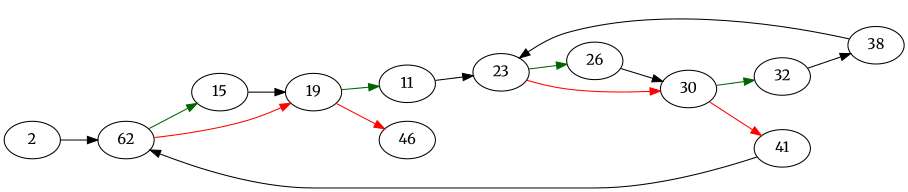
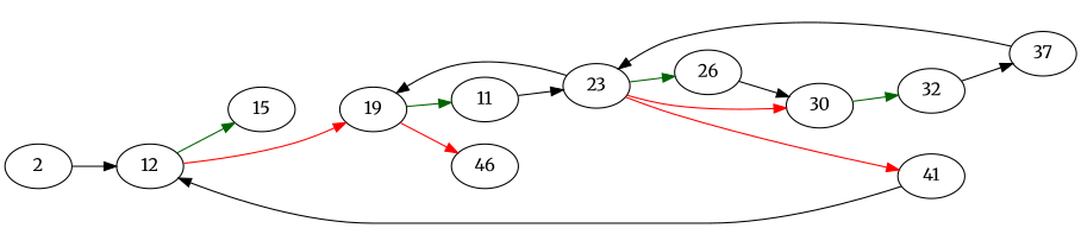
  strict digraph {
    fontname=Merriweather
    rankdir=LR
    node [fontname=Merriweather]
    edge [fontname=Merriweather]
    2 [entry=true]
-   12 [label=62]
+   12
    15
    19
    n5 [label=11]
    46
    23
    26
    30
    32
    41
-   37 [label=38]
+   37
    2 -> 12
    12 -> 15 [color=darkgreen cond=true]
    12 -> 19 [color=red cond=false]
-   15 -> 19
+   23 -> 19
    19 -> n5 [color=darkgreen cond=true]
    19 -> 46 [color=red cond=false]
    n5 -> 23
    23 -> 26 [color=darkgreen cond=true]
    23 -> 30 [color=red cond=false]
    26 -> 30
    30 -> 32 [color=darkgreen cond=true]
-   30 -> 41 [color=red cond=false]
+   23 -> 41 [color=red cond=false]
    32 -> 37
    41 -> 12
    37 -> 23
  }
